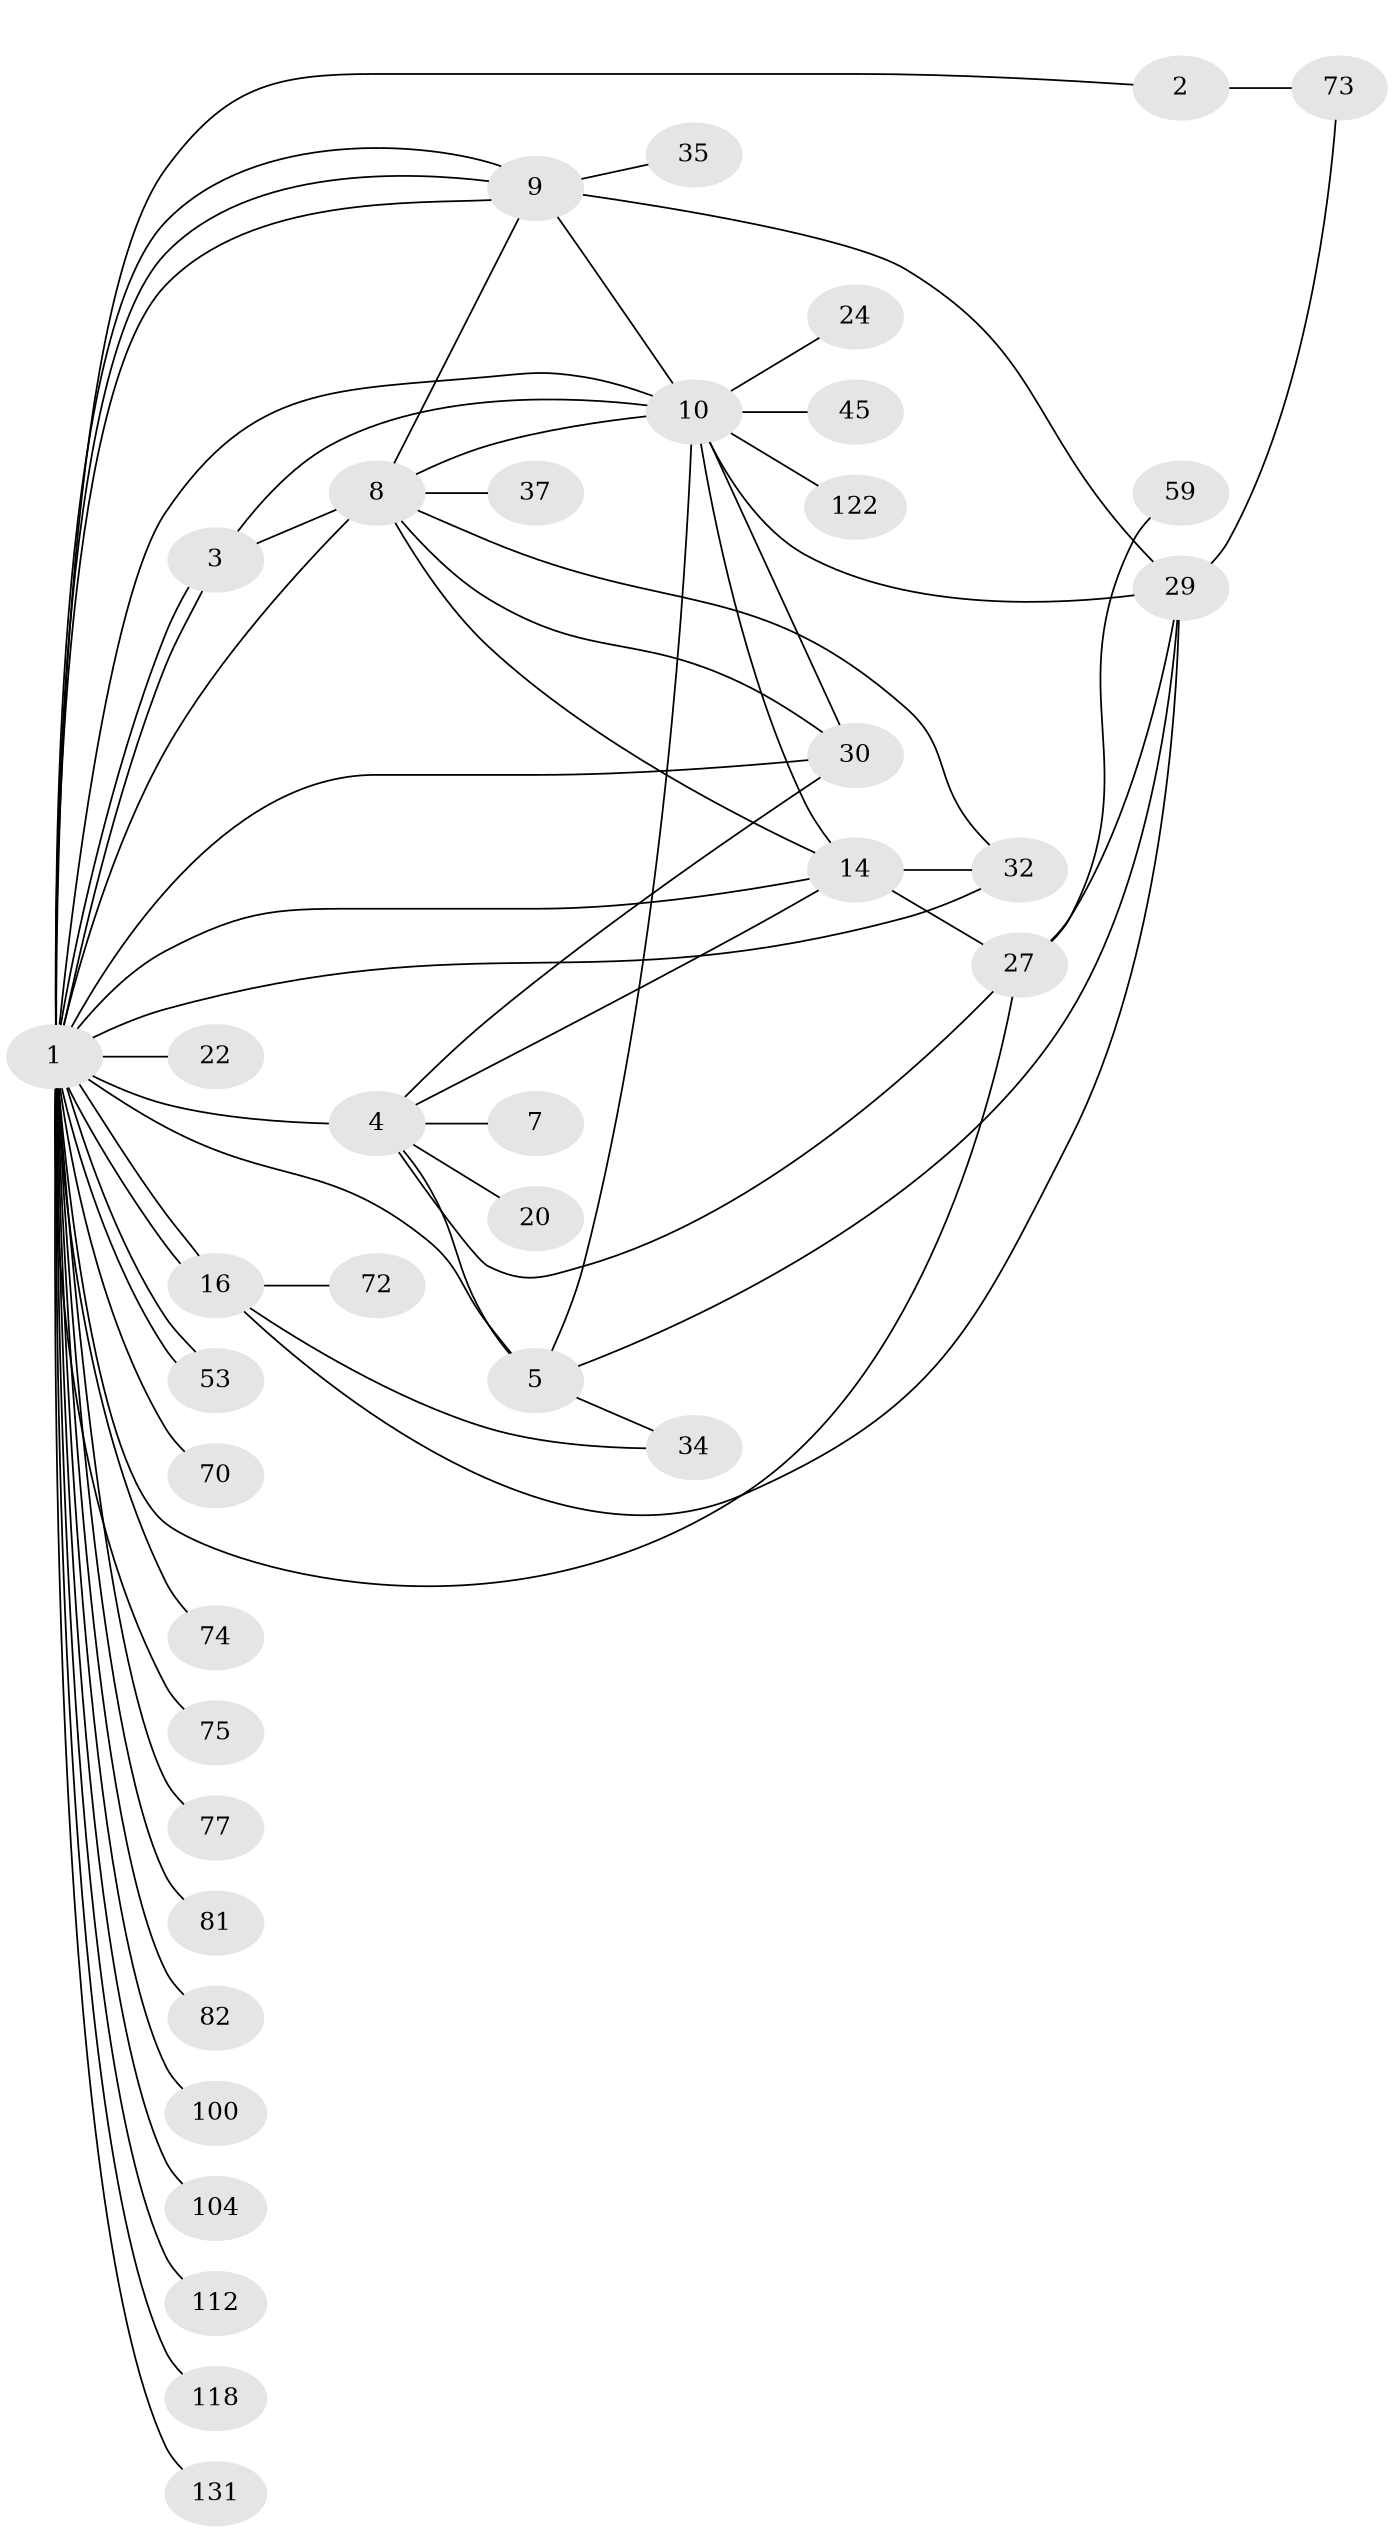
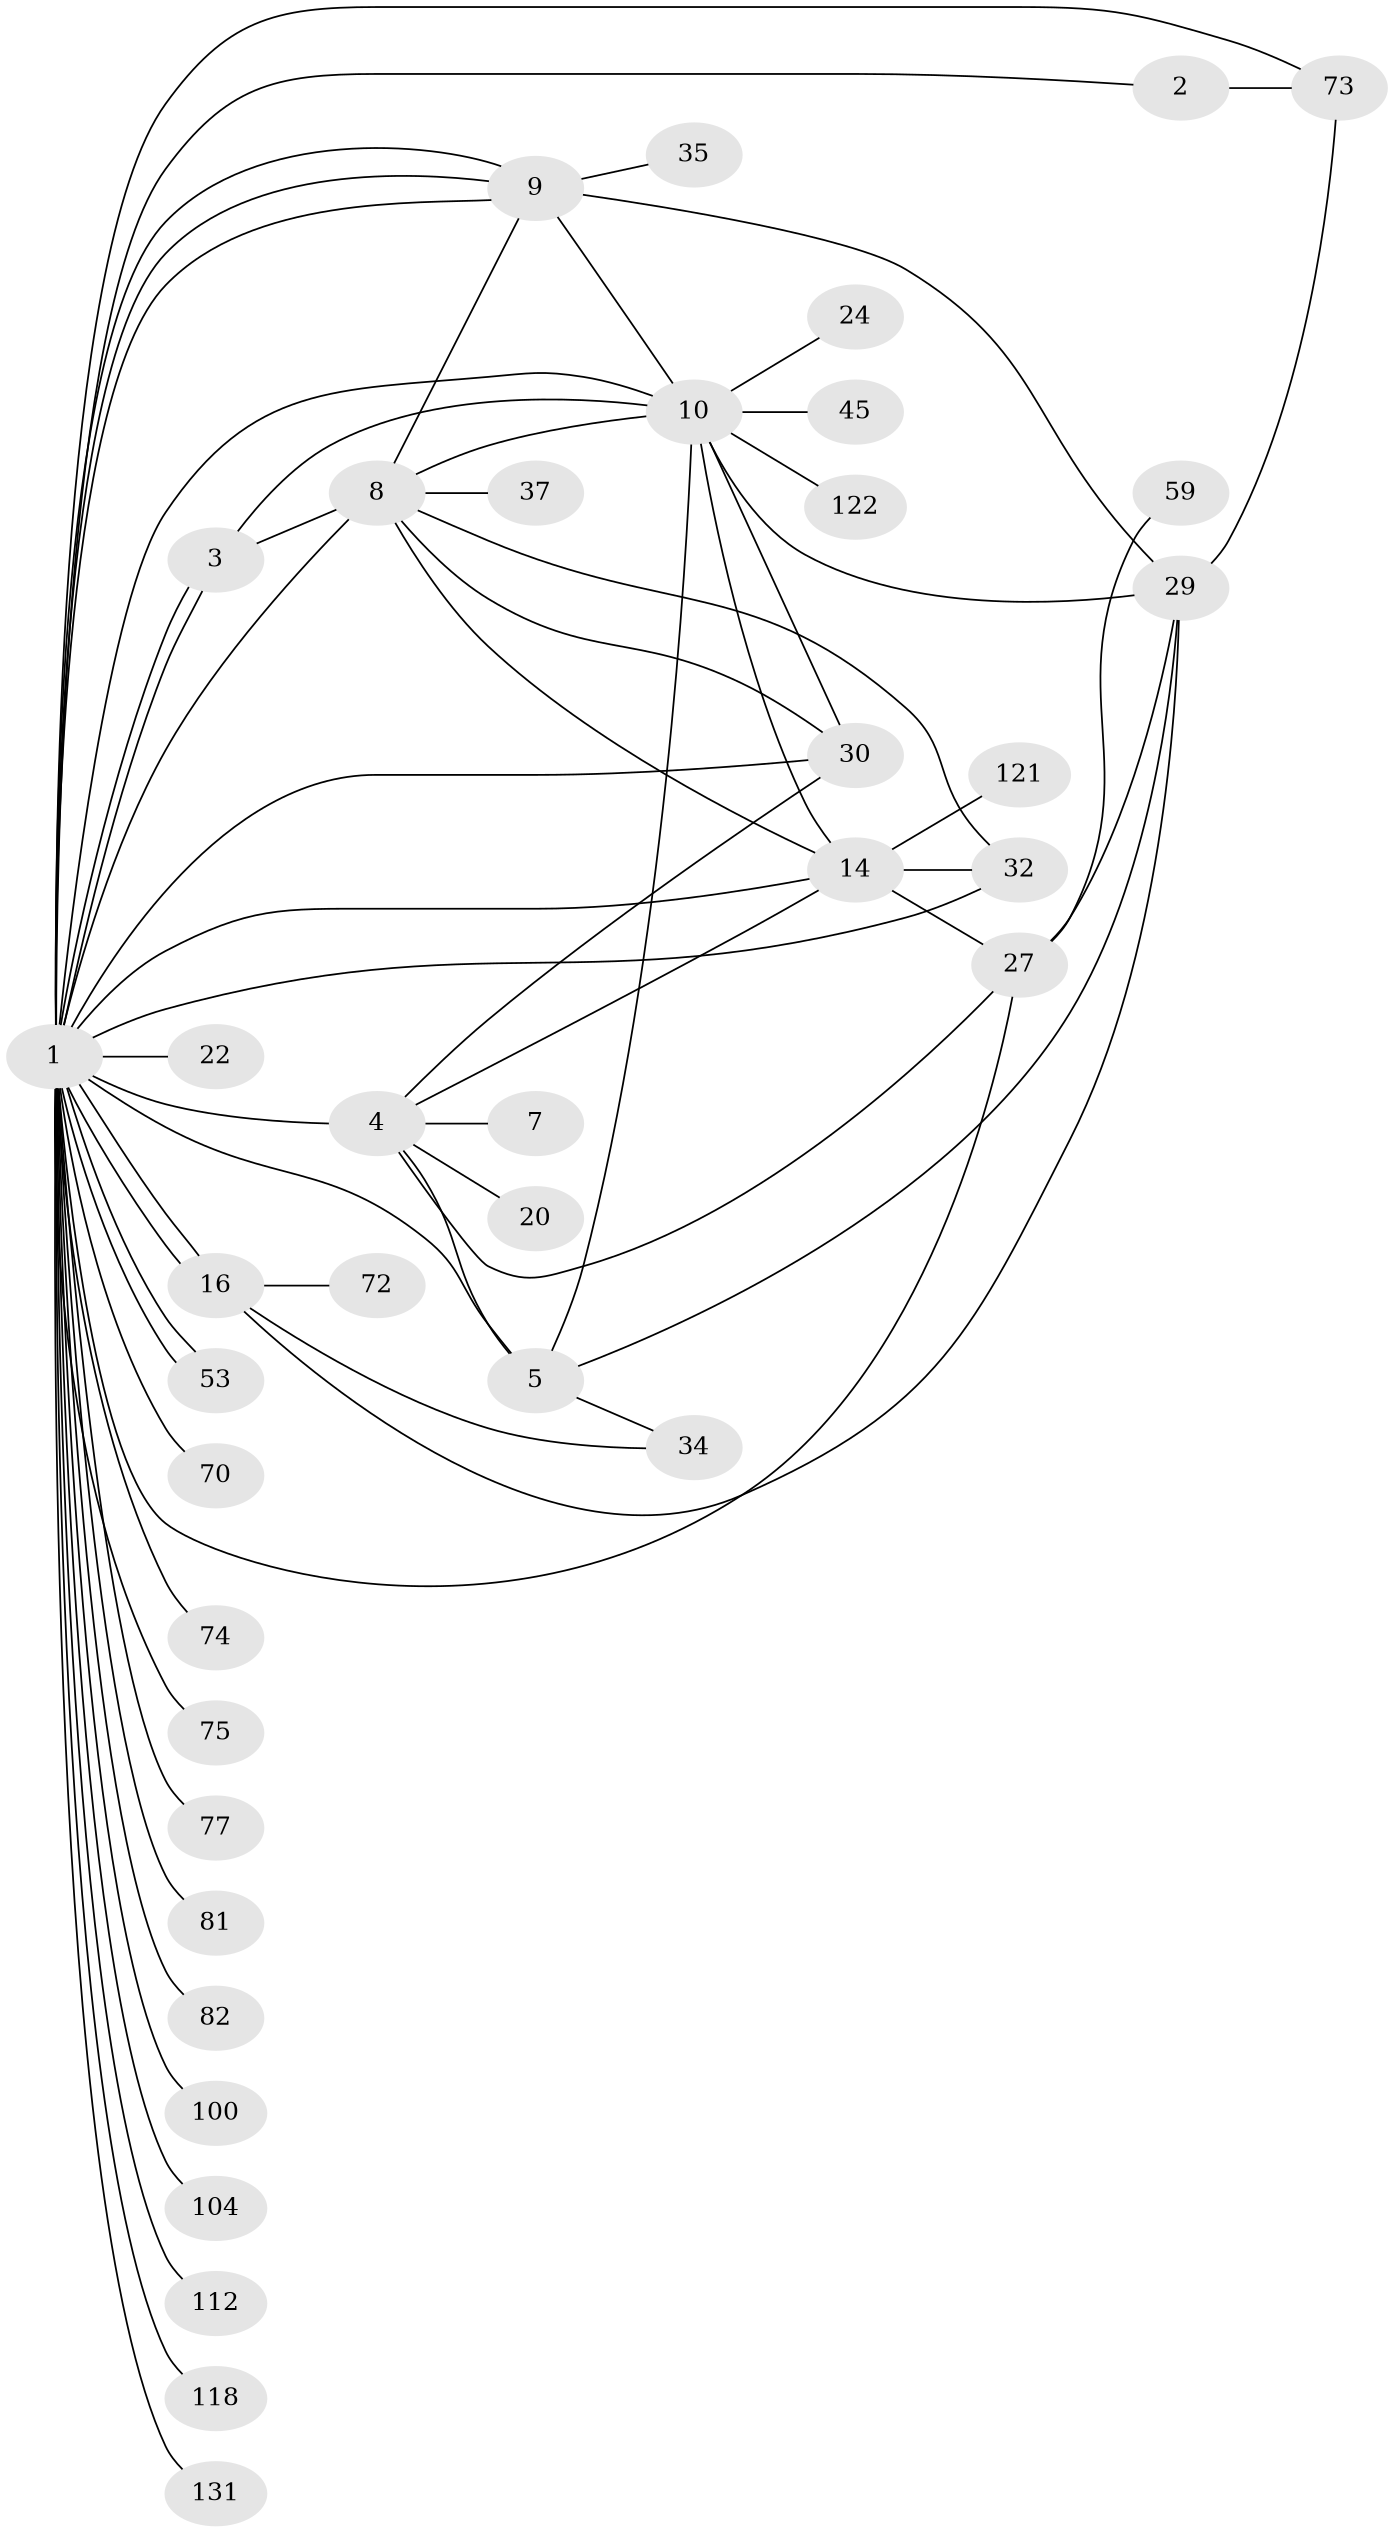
  graph {
    rankdir=LR
    node [color=gray90 style=filled]
    1 [super="+13"]
    2
    3
    4 [super="+11+23+123"]
    5 [super="+6"]
    8 [super="+49+31+87+50"]
    9 [super="+25+42+71+12+80+51"]
    10 [super="+28+63+57+40+101+114+129+130+15+18+21+43"]
    14 [super="+67+115+134+26"]
    16 [super="+17+66"]
    22 [super="+86+93+38"]
    27 [super="+97+41+47"]
    30 [super="+85+46+36+54"]
    32 [super="+62+58"]
    53
    70
    73 [super="+102"]
    74
    75
    77
    81
    82
    100
    104
    112
    118
    131
    7
    20 [super="+44+69"]
    29 [super="+65+76+117+107+89+113"]
    34
    37
    35
    24 [super="+60"]
    45
    122
+   121
    72
    59
    1 -- 2
    1 -- 3
    1 -- 3
    1 -- 4 [weight=2]
    1 -- 5
    1 -- 8
    1 -- 9 [weight=4]
    1 -- 9
    1 -- 9
    1 -- 10 [weight=4]
    1 -- 14 [weight=2]
    1 -- 16
    1 -- 16
    1 -- 22
    1 -- 27
    1 -- 30
    1 -- 32
    1 -- 53
    1 -- 53
    1 -- 70
+   1 -- 73
    1 -- 74
    1 -- 75
    1 -- 77
    1 -- 81
    1 -- 82
    1 -- 100
    1 -- 104
    1 -- 112
    1 -- 118
    1 -- 131
    2 -- 73
    3 -- 8
    3 -- 10
    4 -- 5
    4 -- 14
    4 -- 27
    4 -- 30
    4 -- 7
    4 -- 20
    5 -- 10
    5 -- 29 [weight=2]
    5 -- 34
    8 -- 9 [weight=3]
    8 -- 10 [weight=3]
    8 -- 14 [weight=2]
    8 -- 30
    8 -- 32
    8 -- 37
    9 -- 10
    9 -- 29 [weight=3]
    9 -- 35
    10 -- 14
    10 -- 30
    10 -- 29 [weight=2]
    10 -- 24
    10 -- 45
    10 -- 122
    14 -- 27
    14 -- 32
+   14 -- 121
    16 -- 29
    16 -- 34
    16 -- 72
    27 -- 29
    27 -- 59
    29 -- 73
  }
